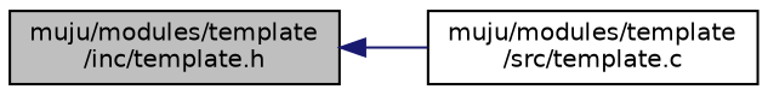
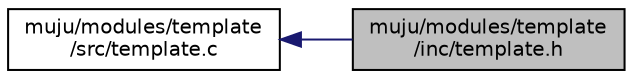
  digraph {
    rankdir=LR
    node [color=black fontname=Helvetica fontsize=10 shape=record style=filled]
    n1 [fillcolor=grey75 fontcolor=black height=0.2 label="muju/modules/template\l/inc/template.h" width=0.4]
    n2 [fillcolor=white height=0.2 label="muju/modules/template\l/src/template.c" width=0.4]
-   n1 -> n2 [color=midnightblue dir=back fontname=Helvetica fontsize=10 labelfontname=Helvetica labelfontsize=10 style=solid]
+   n2 -> n1 [color=midnightblue dir=back fontname=Helvetica fontsize=10 labelfontname=Helvetica labelfontsize=10 style=solid]
  }
